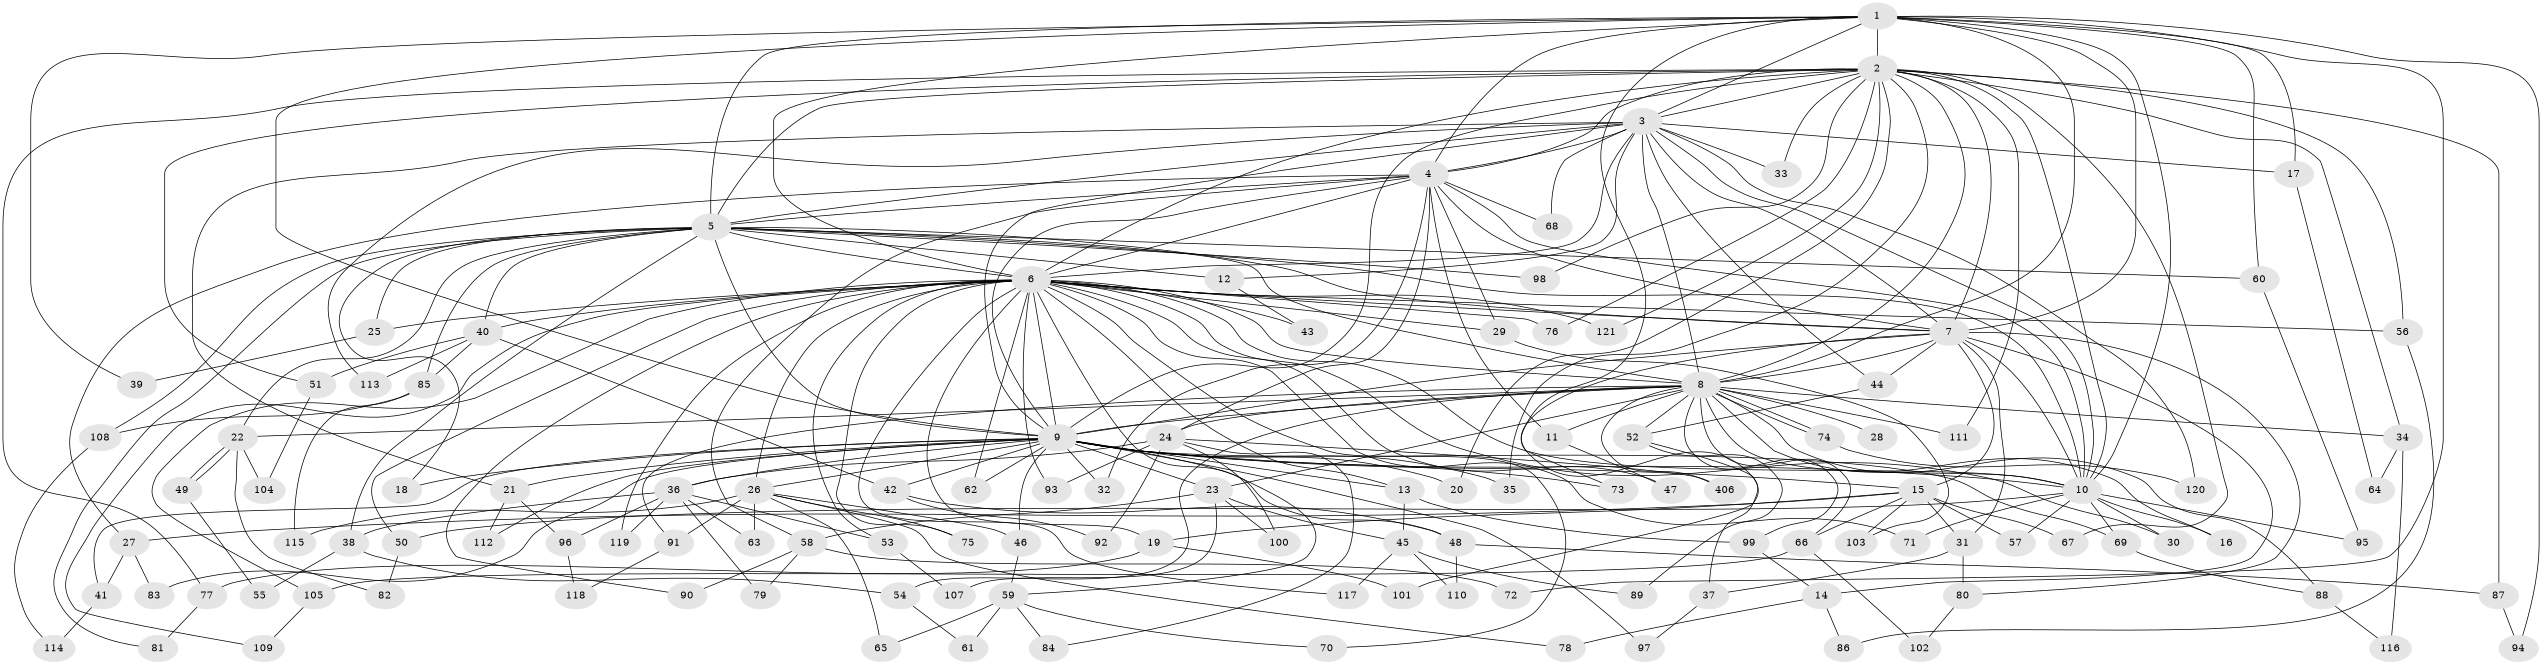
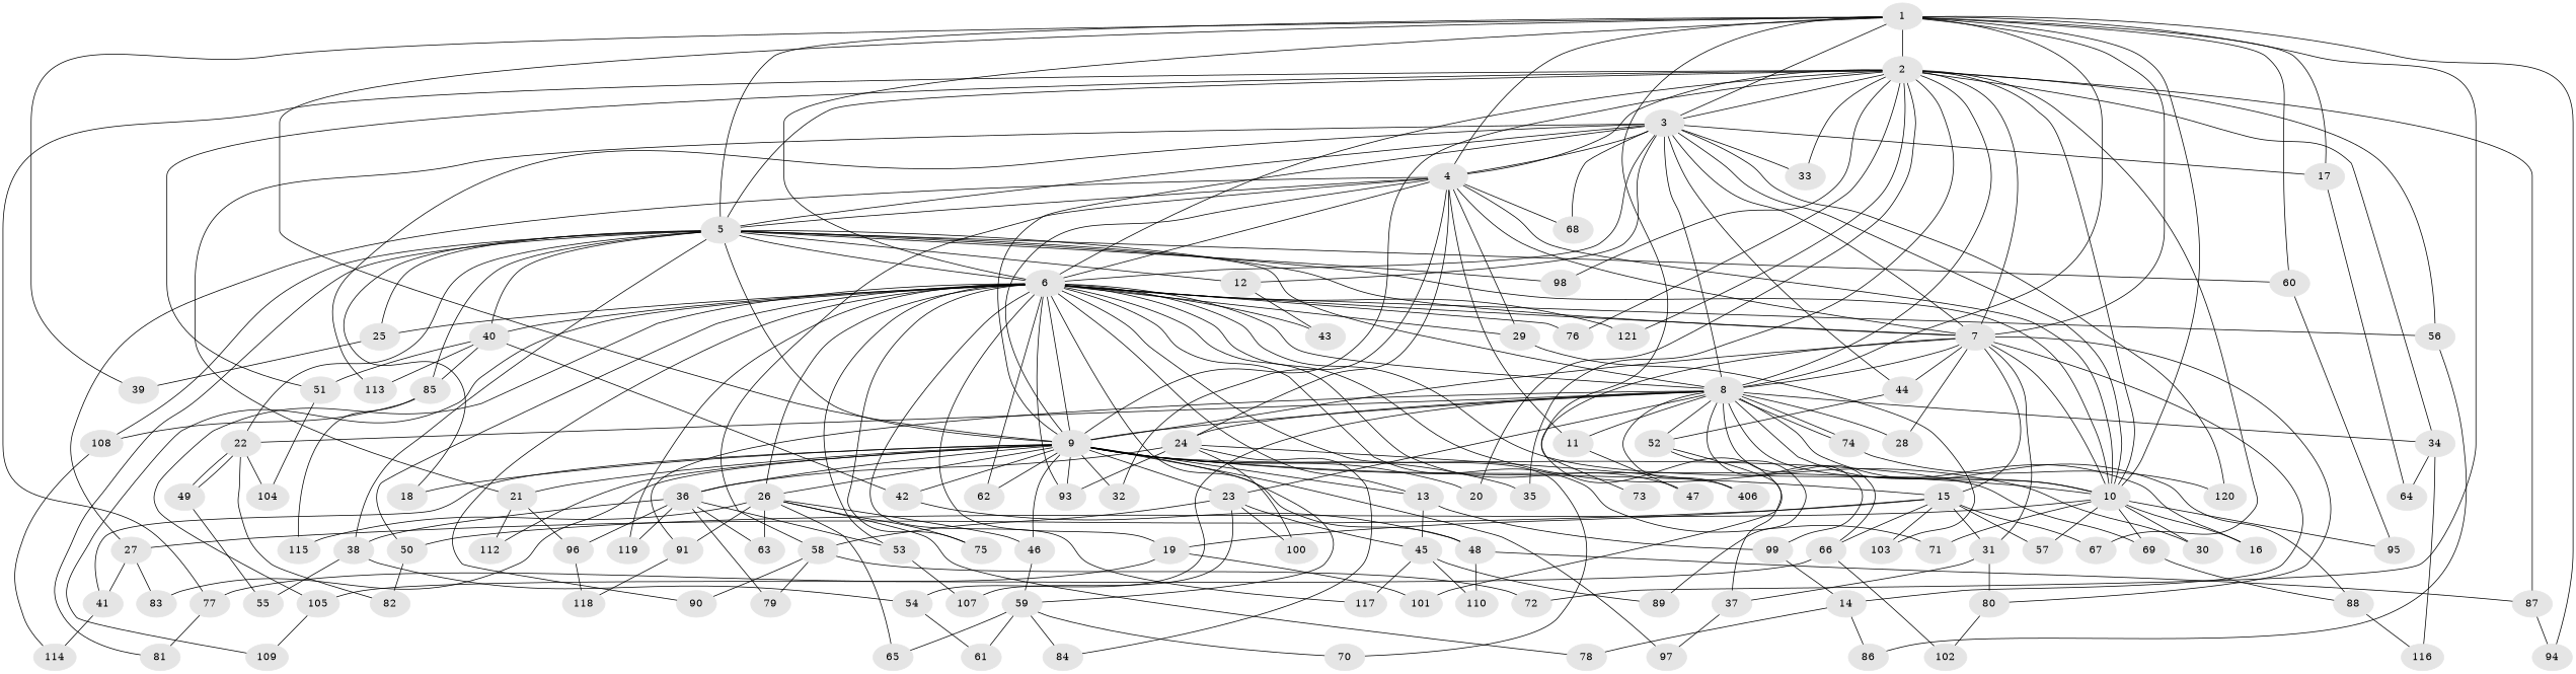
  graph {
    node [color=gray90 style=filled]
    1
    2
    3
    4
    5
    6
    7
    8
    9
    10
    17
    37
    39
    60
    72
    94
    20
    33
    34
    35
    51
    56
    67
    76
    77
    87
    98
-   111
    121
    12
    21
    44
    68
    113
    120
    11
    24
    27
    29
    32
    58
    18
    22
    25
    38
    40
    81
    85
    108
    13
    19
    26
    30
    43
    47
    50
    53
    59
    62
    70
    71
    75
    90
    93
    105
    109
    117
    119
    14
    15
    28
    31
    73
    80
    16
    23
    52
    54
    66
    74
    88
    91
    99
    n84 [label=406]
    36
    41
    42
    46
    48
    69
    83
    97
    112
    57
    95
    64
    116
    104
    86
    96
    100
    84
-   92
    103
    79
    49
    82
    55
    115
    114
    45
    101
    78
    63
    65
    107
    61
    102
    89
    118
    110
    1 -- 2
    1 -- 3
    1 -- 4
    1 -- 5
    1 -- 6
    1 -- 7
    1 -- 8
    1 -- 9
    1 -- 10
    1 -- 17
    1 -- 37
    1 -- 39
    1 -- 60
    1 -- 72
    1 -- 94
    2 -- 3
    2 -- 4
    2 -- 5
    2 -- 6
    2 -- 7
    2 -- 8
    2 -- 9
    2 -- 10
    2 -- 20
    2 -- 33
    2 -- 34
    2 -- 35
    2 -- 51
    2 -- 56
    2 -- 67
    2 -- 76
    2 -- 77
    2 -- 87
    2 -- 98
-   2 -- 111
    2 -- 121
    3 -- 4
    3 -- 5
    3 -- 6
    3 -- 7
    3 -- 8
    3 -- 9
    3 -- 10
    3 -- 17
    3 -- 33
    3 -- 12
    3 -- 21
    3 -- 44
    3 -- 68
    3 -- 113
    3 -- 120
    4 -- 5
    4 -- 6
    4 -- 7
    4 -- 9
    4 -- 10
    4 -- 68
    4 -- 11
    4 -- 24
    4 -- 27
    4 -- 29
    4 -- 32
    4 -- 58
    5 -- 6
    5 -- 7
    5 -- 8
    5 -- 9
    5 -- 10
    5 -- 60
    5 -- 98
    5 -- 12
    5 -- 18
    5 -- 22
    5 -- 25
    5 -- 38
    5 -- 40
    5 -- 81
    5 -- 85
    5 -- 108
    6 -- 7
    6 -- 8
    6 -- 9
    6 -- 10
    6 -- 56
    6 -- 76
    6 -- 121
    6 -- 29
    6 -- 25
    6 -- 40
    6 -- 13
    6 -- 19
    6 -- 26
    6 -- 30
    6 -- 43
    6 -- 47
    6 -- 50
    6 -- 53
    6 -- 59
    6 -- 62
    6 -- 70
    6 -- 71
    6 -- 75
    6 -- 90
    6 -- 93
    6 -- 105
    6 -- 109
    6 -- 117
    6 -- 119
    7 -- 8
    7 -- 9
    7 -- 10
    7 -- 44
    7 -- 14
    7 -- 15
+   7 -- 28
    7 -- 31
    7 -- 73
    7 -- 80
    8 -- 9
    8 -- 10
    8 -- 34
-   8 -- 111
    8 -- 11
    8 -- 24
    8 -- 22
    8 -- 28
    8 -- 16
    8 -- 23
    8 -- 52
    8 -- 54
    8 -- 66
    8 -- 74
    8 -- 74
    8 -- 88
    8 -- 91
    8 -- 99
    8 -- n84
    9 -- 10
    9 -- 20
    9 -- 35
    9 -- 21
    9 -- 32
    9 -- 18
    9 -- 13
    9 -- 26
    9 -- 62
    9 -- 15
-   9 -- 73
+   9 -- 93
    9 -- 23
    9 -- 36
    9 -- 41
    9 -- 42
    9 -- 46
    9 -- 48
    9 -- 69
    9 -- 83
    9 -- 97
    9 -- 112
    10 -- 30
    10 -- 50
    10 -- 71
    10 -- 16
    10 -- 69
    10 -- 57
    10 -- 95
    17 -- 64
    37 -- 97
    60 -- 95
    34 -- 64
    34 -- 116
    51 -- 104
    56 -- 86
    77 -- 81
    87 -- 94
    12 -- 43
    21 -- 112
    21 -- 96
    44 -- 52
    11 -- 47
    24 -- 93
    24 -- n84
    24 -- 36
    24 -- 100
    24 -- 84
-   24 -- 92
    27 -- 41
    27 -- 83
    29 -- 103
    58 -- 72
    58 -- 90
    58 -- 79
    22 -- 104
    22 -- 49
    22 -- 49
    22 -- 82
    25 -- 39
    38 -- 54
    38 -- 55
    40 -- 51
    40 -- 113
    40 -- 85
    40 -- 42
    85 -- 108
    85 -- 115
    108 -- 114
    13 -- 99
    13 -- 45
    19 -- 77
    19 -- 101
    26 -- 75
    26 -- 91
    26 -- 46
    26 -- 115
    26 -- 78
    26 -- 63
    26 -- 65
    50 -- 82
    53 -- 107
    59 -- 70
    59 -- 84
    59 -- 65
    59 -- 61
    105 -- 109
    14 -- 86
    14 -- 78
    15 -- 67
    15 -- 27
    15 -- 19
    15 -- 31
    15 -- 66
    15 -- 57
    15 -- 103
    31 -- 37
    31 -- 80
    80 -- 102
    23 -- 58
    23 -- 100
    23 -- 45
    23 -- 107
    52 -- 101
    52 -- 89
    54 -- 61
    66 -- 105
    66 -- 102
    74 -- 120
    88 -- 116
    91 -- 118
    99 -- 14
    36 -- 38
    36 -- 53
    36 -- 119
    36 -- 96
    36 -- 79
    36 -- 63
    41 -- 114
    42 -- 48
-   42 -- 92
    46 -- 59
    48 -- 87
    48 -- 110
    69 -- 88
    96 -- 118
    49 -- 55
    45 -- 117
    45 -- 89
    45 -- 110
  }
